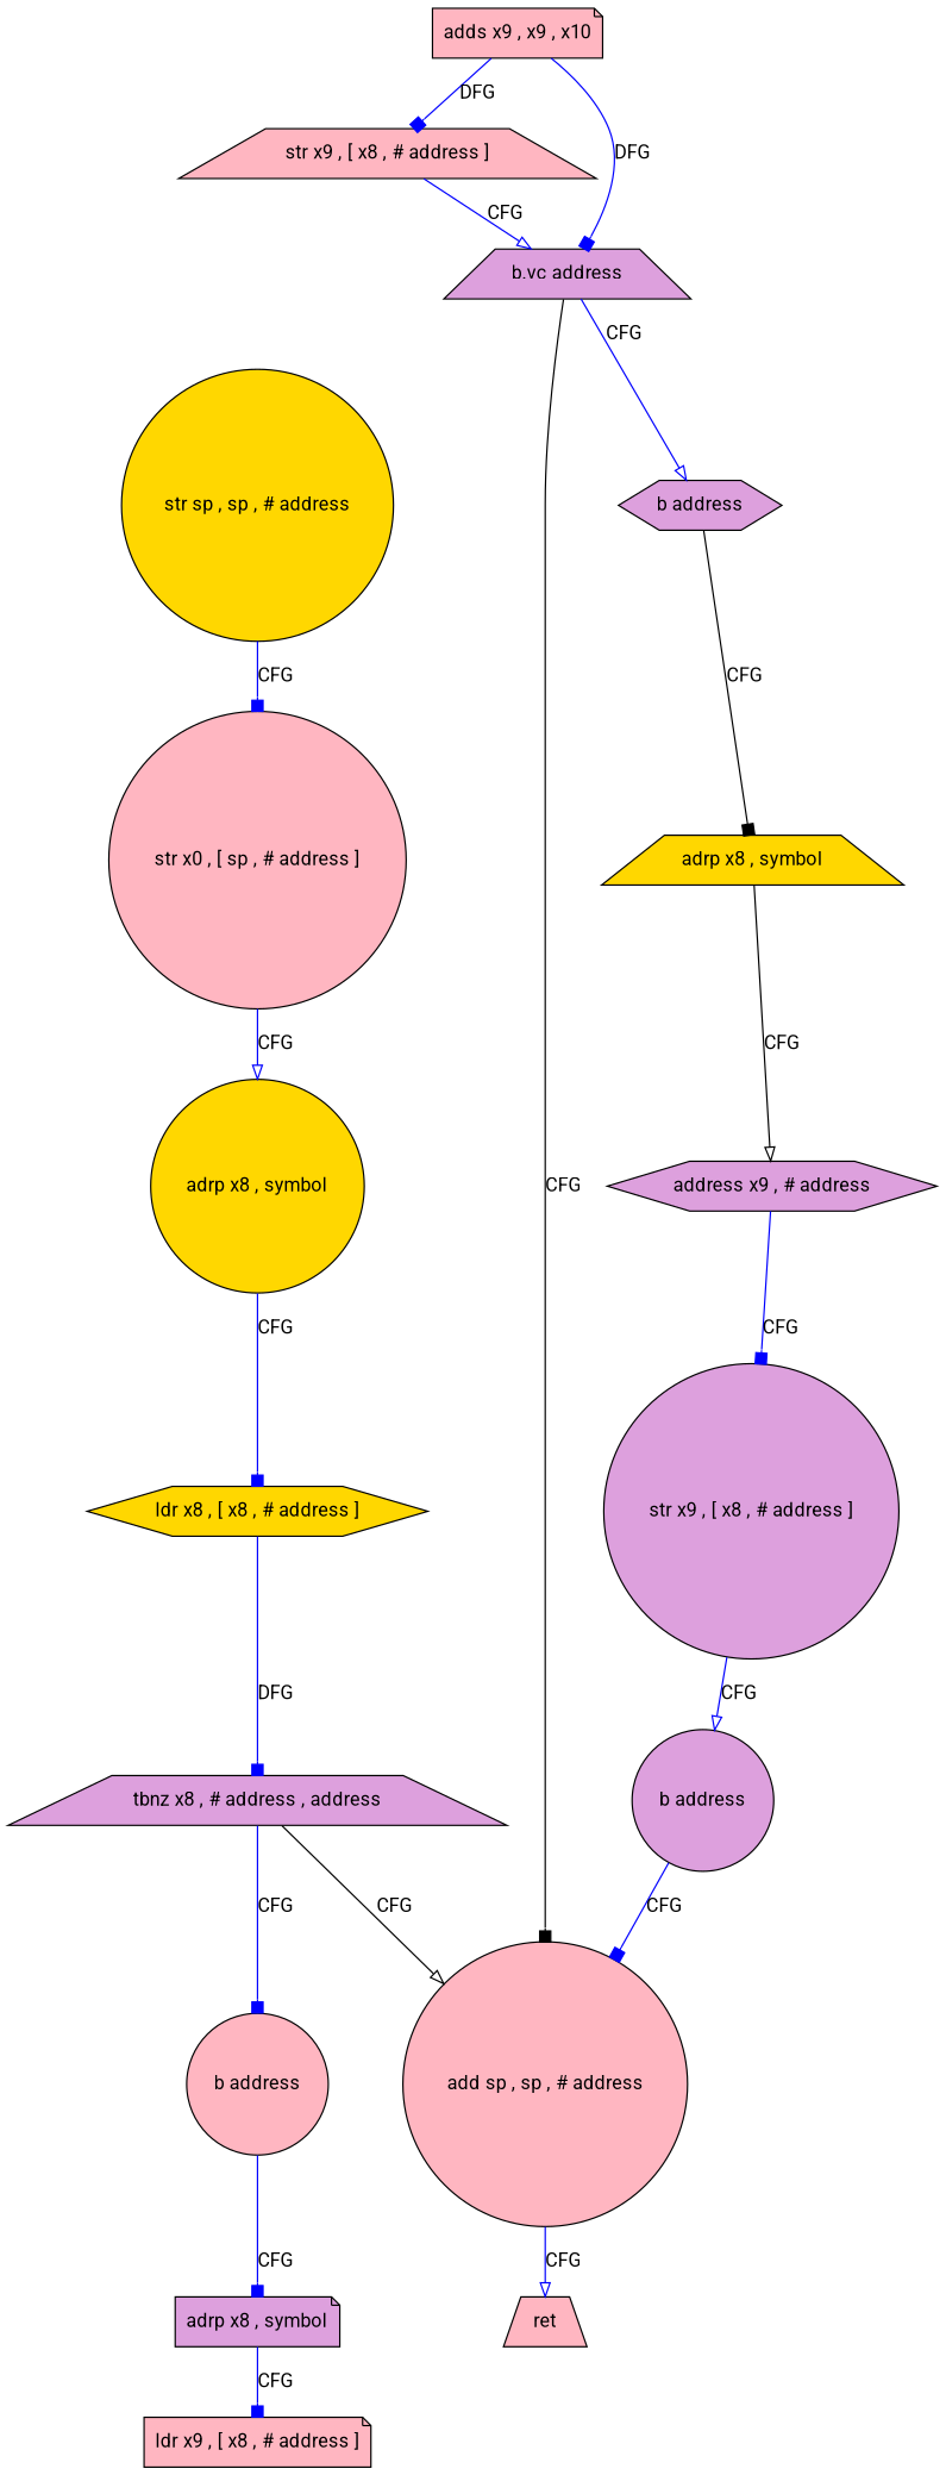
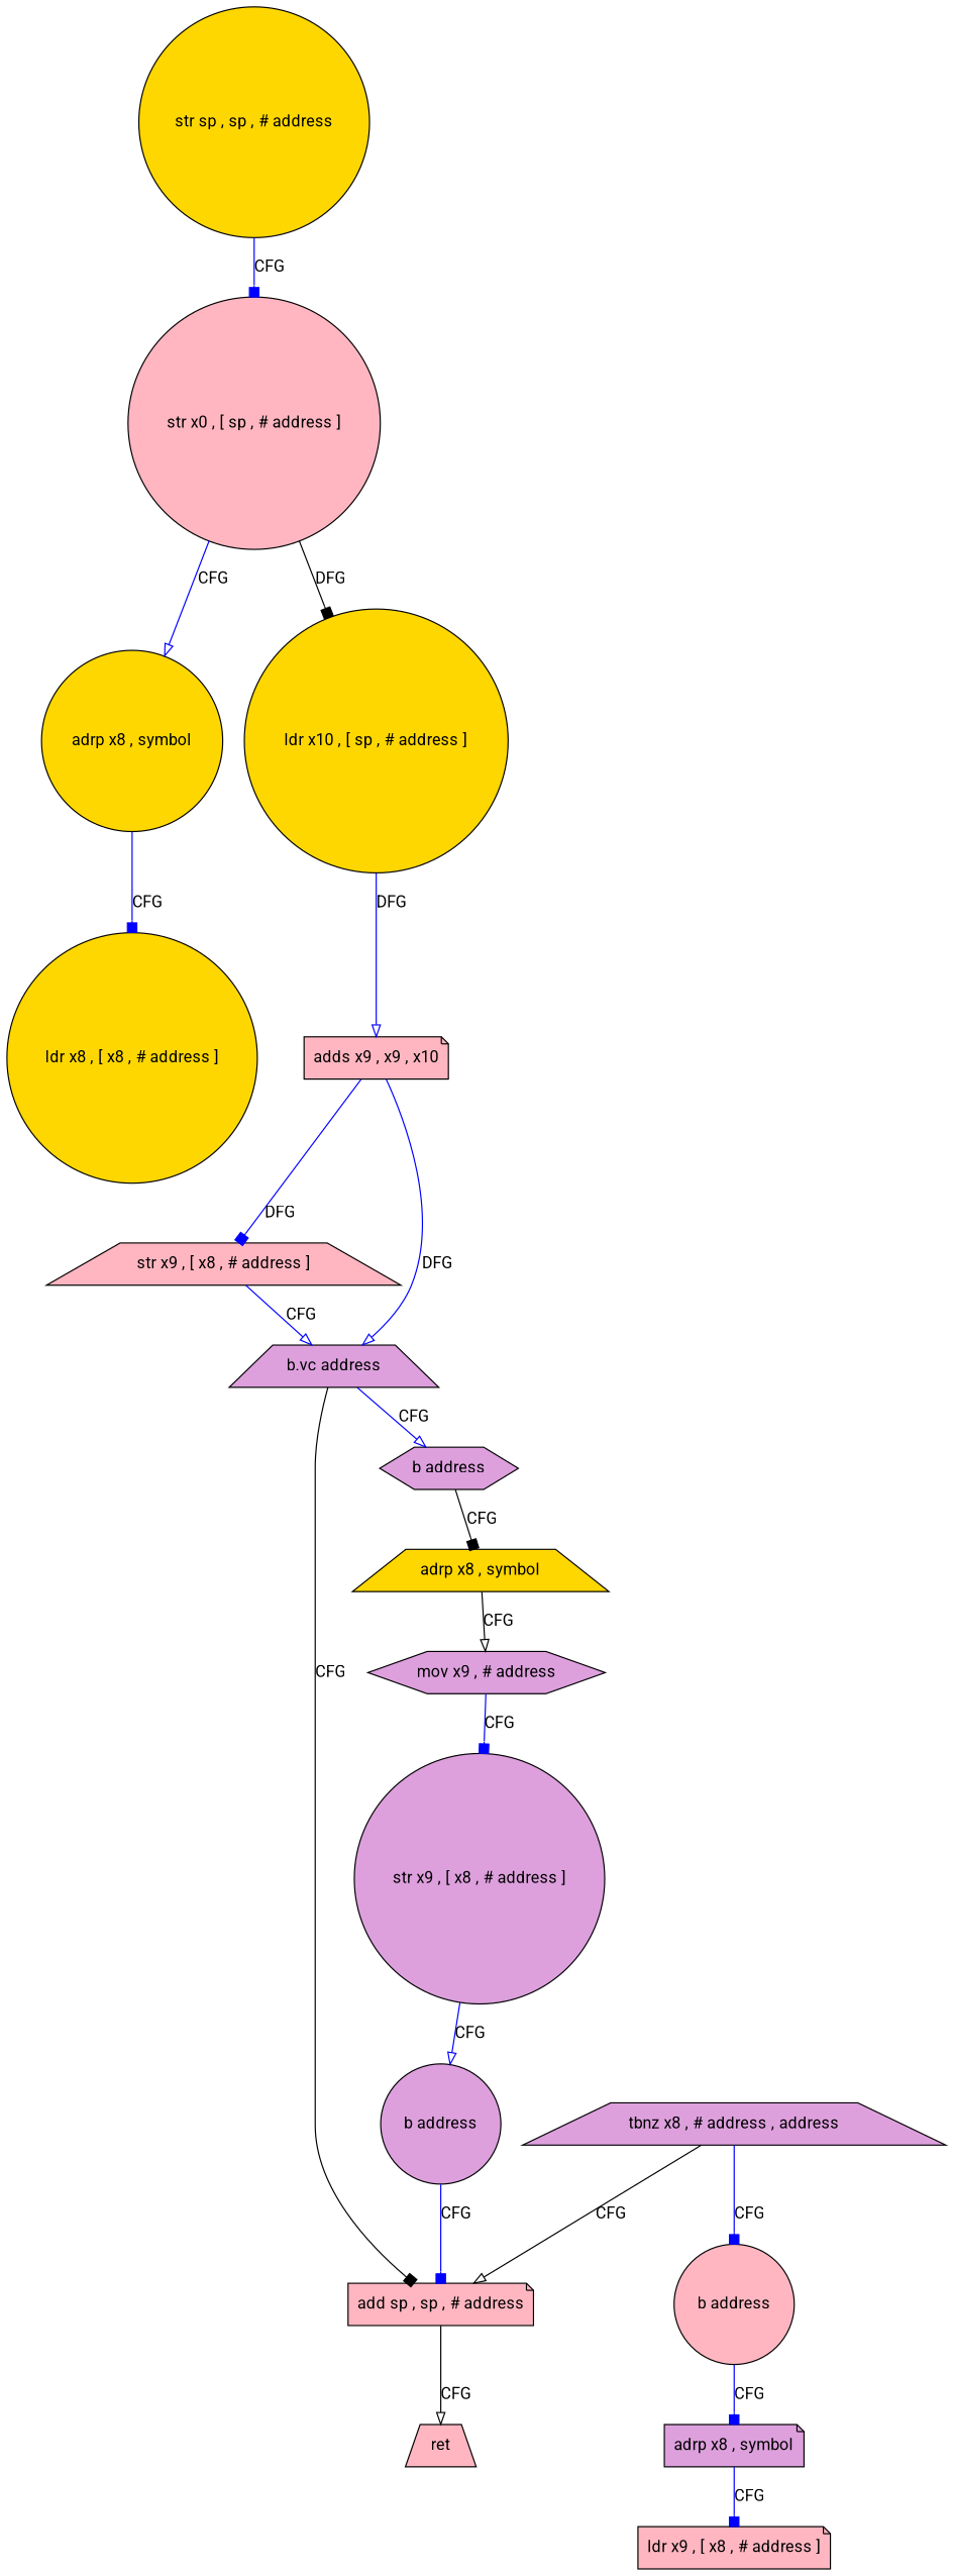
  digraph {
    fontname=Roboto
    node [fillcolor=lightpink fontname=Roboto shape=circle style=filled]
    edge [arrowhead=box color=blue fontname=Roboto]
    n1 [fillcolor=gold label="str sp , sp , # address"]
    n2 [label="str x0 , [ sp , # address ]"]
    n3 [fillcolor=gold label="adrp x8 , symbol"]
-   n5 [fillcolor=gold label="ldr x8 , [ x8 , # address ]" shape=hexagon]
+   n4 [fillcolor=gold label="ldr x10 , [ sp , # address ]"]
+   n5 [fillcolor=gold label="ldr x8 , [ x8 , # address ]"]
    n6 [label="adds x9 , x9 , x10" shape=note]
    n7 [fillcolor=plum label="tbnz x8 , # address , address" shape=trapezium]
-   n8 [label="add sp , sp , # address"]
+   n8 [label="add sp , sp , # address" shape=note]
    n9 [label="b address"]
    n10 [label=ret shape=trapezium]
    n11 [fillcolor=plum label="adrp x8 , symbol" shape=note]
    n12 [label="ldr x9 , [ x8 , # address ]" shape=note]
    n13 [label="str x9 , [ x8 , # address ]" shape=trapezium]
    n14 [fillcolor=plum label="b.vc address" shape=trapezium]
    n15 [fillcolor=plum label="b address" shape=hexagon]
    n16 [fillcolor=gold label="adrp x8 , symbol" shape=trapezium]
-   n17 [fillcolor=plum label="address x9 , # address" shape=hexagon]
+   n17 [fillcolor=plum label="mov x9 , # address" shape=hexagon]
    n18 [fillcolor=plum label="str x9 , [ x8 , # address ]"]
    n19 [fillcolor=plum label="b address"]
    n1 -> n2 [label=CFG]
    n2 -> n3 [arrowhead=onormal label=CFG]
+   n2 -> n4 [color=black label=DFG]
    n3 -> n5 [label=CFG]
-   n5 -> n7 [label=DFG]
+   n4 -> n6 [arrowhead=onormal label=DFG]
    n6 -> n13 [label=DFG]
-   n6 -> n14 [label=DFG]
+   n6 -> n14 [arrowhead=onormal label=DFG]
    n7 -> n8 [arrowhead=onormal color=black label=CFG]
    n7 -> n9 [label=CFG]
-   n8 -> n10 [arrowhead=onormal label=CFG]
+   n8 -> n10 [arrowhead=onormal color=black label=CFG]
    n9 -> n11 [label=CFG]
    n11 -> n12 [label=CFG]
    n13 -> n14 [arrowhead=onormal label=CFG]
    n14 -> n8 [color=black label=CFG]
    n14 -> n15 [arrowhead=onormal label=CFG]
    n15 -> n16 [color=black label=CFG]
    n16 -> n17 [arrowhead=onormal color=black label=CFG]
    n17 -> n18 [label=CFG]
    n18 -> n19 [arrowhead=onormal label=CFG]
    n19 -> n8 [label=CFG]
  }
